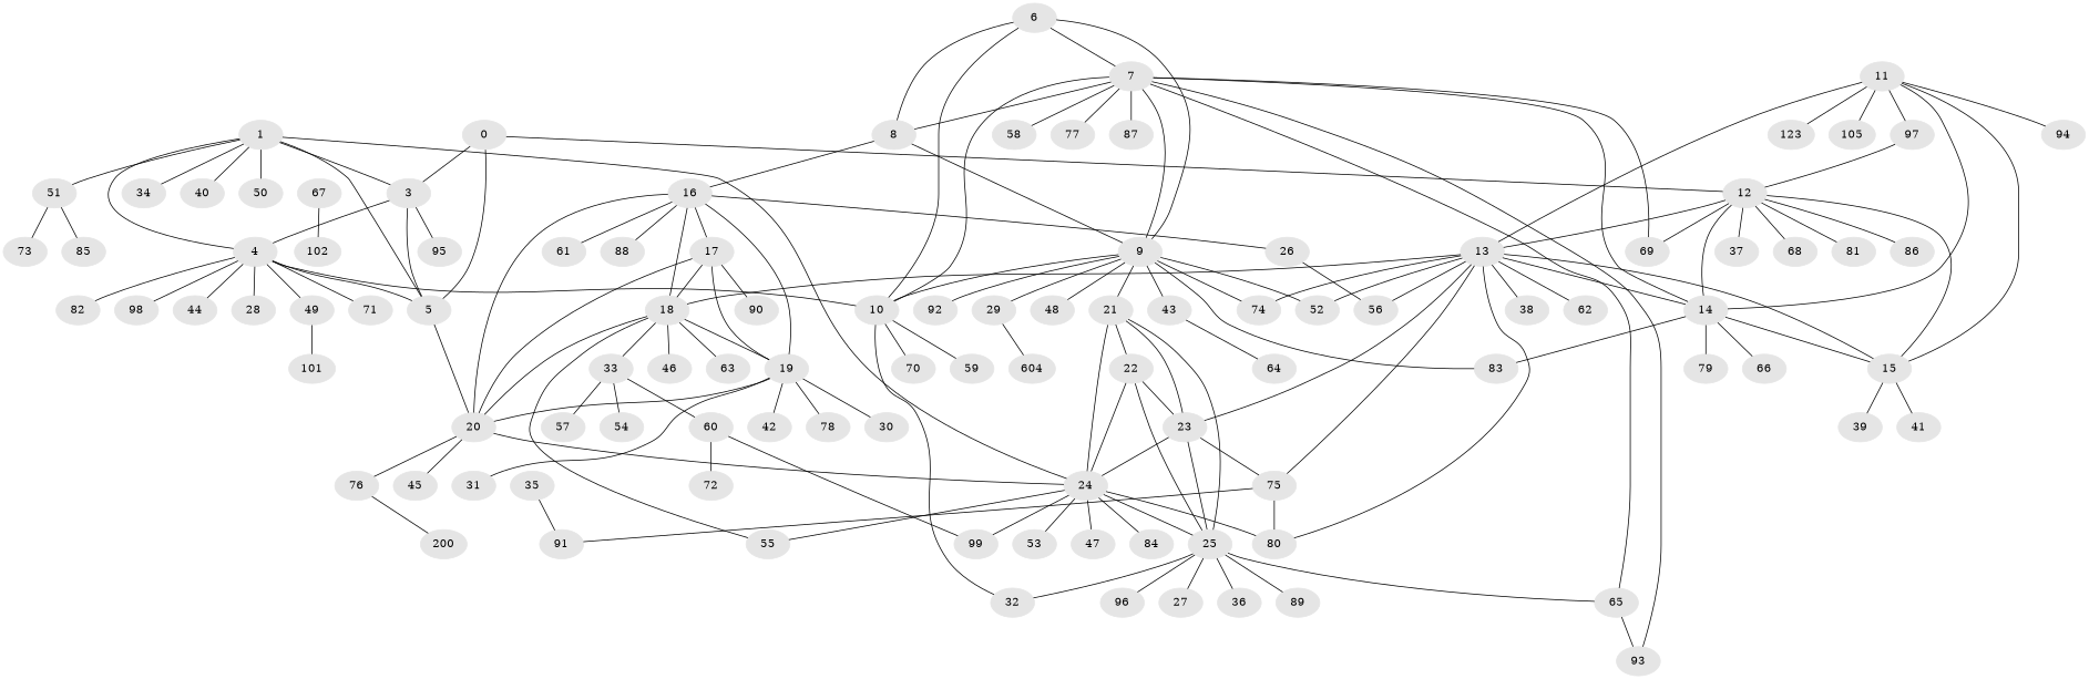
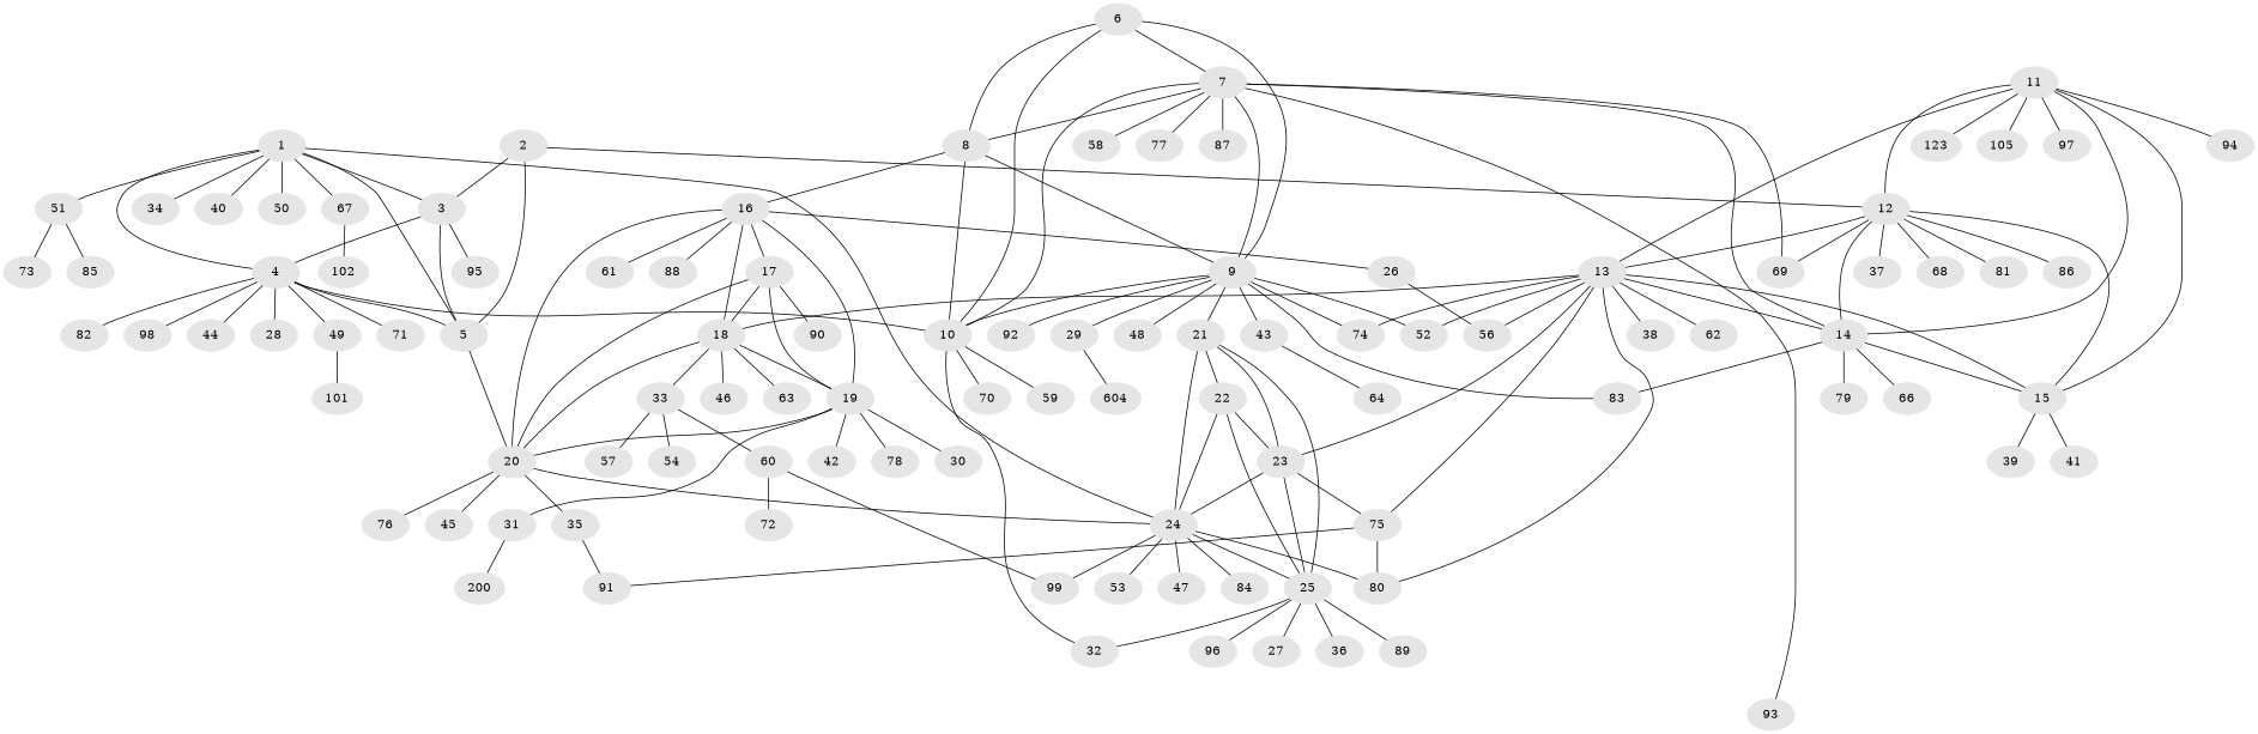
  graph {
    node [color=gray90 style=filled]
    1
    3
    4
    5
    24
    34
    40
    50
    51
    67
-   2 [label=0]
+   2
    12
    95
    10
    28
    44
    49
    71
    82
    98
    20
    53
-   55
    25
    47
    80
    84
    99
    73
    85
    102
    14
    69
    13
    15
    37
    68
    81
    86
    32
    59
    70
    101
    35
    45
    76
    6
    7
    8
    9
    58
-   65
    77
    87
    93
    16
    21
    29
    43
    48
    52
    74
    83
    92
    66
    79
    18
    17
    19
    26
    61
    88
    23
    22
    n75 [label=604]
    64
    11
    94
    97
    n80 [label=123]
    105
    38
    56
    62
    75
    39
    41
    33
    46
    63
    91
    90
    30
    31
    42
    78
    54
    57
    60
    n100 [label=200]
    27
    36
    89
    96
    72
    1 -- 3
    1 -- 4
    1 -- 5
    1 -- 24
    1 -- 34
    1 -- 40
    1 -- 50
    1 -- 51
+   1 -- 67
    3 -- 4
    3 -- 5
    3 -- 95
    4 -- 5
    4 -- 10
    4 -- 28
    4 -- 44
    4 -- 49
    4 -- 71
    4 -- 82
    4 -- 98
    5 -- 20
    24 -- 53
-   24 -- 55
    24 -- 25
    24 -- 47
    24 -- 80
    24 -- 84
    24 -- 99
    51 -- 73
    51 -- 85
    67 -- 102
    2 -- 3
    2 -- 5
    2 -- 12
    12 -- 14
    12 -- 69
    12 -- 13
    12 -- 15
    12 -- 37
    12 -- 68
    12 -- 81
    12 -- 86
    10 -- 32
    10 -- 59
    10 -- 70
    49 -- 101
    20 -- 24
+   20 -- 35
    20 -- 45
    20 -- 76
    25 -- 32
-   25 -- 65
    25 -- 27
    25 -- 36
    25 -- 89
    25 -- 96
    14 -- 15
    14 -- 83
    14 -- 66
    14 -- 79
    13 -- 80
    13 -- 14
    13 -- 15
    13 -- 52
    13 -- 74
    13 -- 18
    13 -- 23
    13 -- 38
    13 -- 56
    13 -- 62
    13 -- 75
    15 -- 39
    15 -- 41
    35 -- 91
    6 -- 10
    6 -- 7
    6 -- 8
    6 -- 9
    7 -- 10
    7 -- 14
    7 -- 69
    7 -- 8
    7 -- 9
    7 -- 58
-   7 -- 65
    7 -- 77
    7 -- 87
    7 -- 93
+   8 -- 10
    8 -- 9
    8 -- 16
    9 -- 10
    9 -- 21
    9 -- 29
    9 -- 43
    9 -- 48
    9 -- 52
    9 -- 74
    9 -- 83
    9 -- 92
-   65 -- 93
    16 -- 20
    16 -- 18
    16 -- 17
    16 -- 19
    16 -- 26
    16 -- 61
    16 -- 88
    21 -- 24
    21 -- 25
    21 -- 23
    21 -- 22
    29 -- n75
    43 -- 64
    18 -- 20
-   18 -- 55
    18 -- 19
    18 -- 33
    18 -- 46
    18 -- 63
    17 -- 20
    17 -- 18
    17 -- 19
    17 -- 90
    19 -- 20
    19 -- 30
    19 -- 31
    19 -- 42
    19 -- 78
    26 -- 56
    23 -- 24
    23 -- 25
    23 -- 75
    22 -- 24
    22 -- 25
    22 -- 23
-   97 -- 12
+   11 -- 12
    11 -- 14
    11 -- 13
    11 -- 15
    11 -- 94
    11 -- 97
    11 -- n80
    11 -- 105
    75 -- 80
    75 -- 91
    33 -- 54
    33 -- 57
    33 -- 60
-   76 -- n100
+   31 -- n100
    60 -- 99
    60 -- 72
  }
